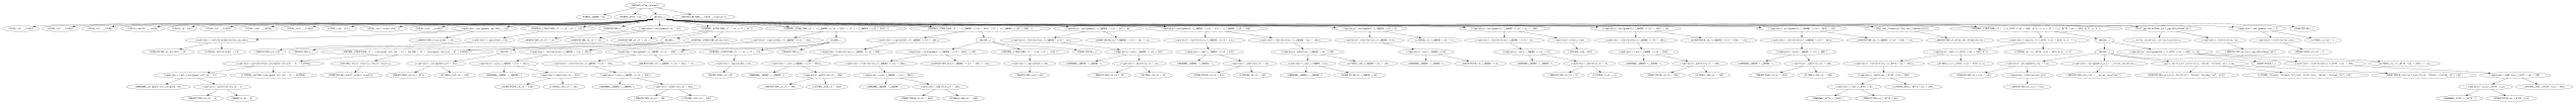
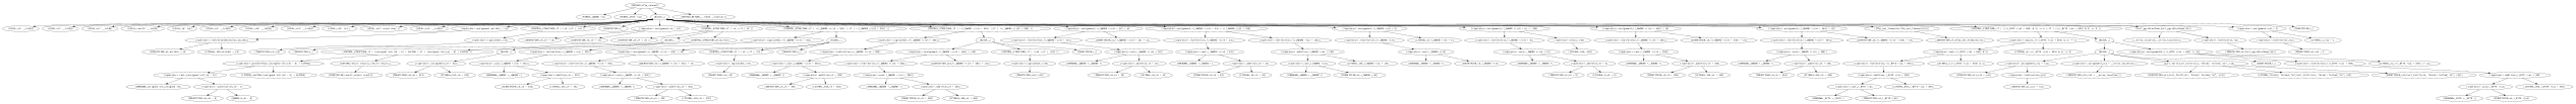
  digraph {
    fontname="Source Code Pro"
    node [fontname="Source Code Pro"]
    edge [fontname="Source Code Pro"]
    n1 [label="(METHOD,tftp_connect)"]
    n2 [label="(PARAM,_QWORD *a1)"]
    n3 [label="(PARAM,_BYTE *a2)"]
    n4 [label="(BLOCK,,)"]
    n5 [label="(METHOD_RETURN,__int64 __fastcall)"]
    n6 [label="(LOCAL,v4: __int64)"]
    n7 [label="(LOCAL,v5: __int64)"]
    n8 [label="(LOCAL,v6: __int64)"]
    n9 [label="(LOCAL,result: __int64)"]
    n10 [label="(LOCAL,v8: int)"]
    n11 [label="(LOCAL,v9: __int64)"]
    n12 [label="(LOCAL,v10: __int64)"]
    n13 [label="(LOCAL,v11: __int64)"]
    n14 [label="(LOCAL,v12: int *)"]
    n15 [label="(LOCAL,v13: const char *)"]
    n16 [label="(LOCAL,v14: __int64)"]
    n17 [label="(<operator>.assignment,a1[148] = v4)"]
    n18 [label="(CONTROL_STRUCTURE,if ( !v4 ),if ( !v4 ))"]
    n19 [label="(IDENTIFIER,L,)"]
    n20 [label="(<operator>.assignment,v5 = v4)"]
    n21 [label="(CONTROL_STRUCTURE,if ( v6 ),if ( v6 ))"]
    n22 [label="(CONTROL_STRUCTURE,if ( !*(_QWORD *)(v5 + 352) ),if ( !*(_QWORD *)(v5 + 352) ))"]
    n23 [label="(CONTROL_STRUCTURE,if ( !*(_QWORD *)(v5 + 360) ),if ( !*(_QWORD *)(v5 + 360) ))"]
    n24 [label="(<operator>.assignment,*(_QWORD *)(v5 + 16) = a1)"]
    n25 [label="(<operator>.assignment,*(_DWORD *)(v5 + 24) = *((_DWORD *)a1 + 156))"]
    n26 [label="(<operator>.assignment,*(_DWORD *)v5 = 0)"]
    n27 [label="(<operator>.assignment,*(_DWORD *)(v5 + 8) = -100)"]
    n28 [label="(<operator>.assignment,*(_DWORD *)(v5 + 340) = v8)"]
    n29 [label="(<operator>.assignment,*(_DWORD *)(v5 + 344) = v8)"]
    n30 [label="(tftp_set_timeouts,tftp_set_timeouts(v5))"]
    n31 [label="(CONTROL_STRUCTURE,if ( (*((_BYTE *)a1 + 895) & 2) == 0 ),if ( (*((_BYTE *)a1 + 895) & 2) == 0 ))"]
    n32 [label="(Curl_pgrsStartNow,Curl_pgrsStartNow(*a1))"]
    n33 [label="(<operator>.assignment,*a2 = 1)"]
    n34 [label="(IDENTIFIER,L,)"]
    n35 [label="(<operator>.indirectIndexAccess,a1[148])"]
-   n36 [label="(IDENTIFIER,v4,a1[148] = v4)"]
    n37 [label="(<operator>.logicalNot,!v4)"]
    n38 [label="(IDENTIFIER,v5,v5 = v4)"]
    n39 [label="(IDENTIFIER,v4,v5 = v4)"]
    n40 [label="(IDENTIFIER,v6,if ( v6 ))"]
    n41 [label="(BLOCK,,)"]
    n42 [label="(CONTROL_STRUCTURE,else,else)"]
    n43 [label="(<operator>.logicalNot,!*(_QWORD *)(v5 + 352))"]
    n44 [label="(BLOCK,,)"]
    n45 [label="(<operator>.logicalNot,!*(_QWORD *)(v5 + 360))"]
    n46 [label="(BLOCK,,)"]
    n47 [label="(<operator>.indirection,*(_QWORD *)(v5 + 16))"]
    n48 [label="(IDENTIFIER,a1,*(_QWORD *)(v5 + 16) = a1)"]
    n49 [label="(<operator>.indirection,*(_DWORD *)(v5 + 24))"]
    n50 [label="(<operator>.indirection,*((_DWORD *)a1 + 156))"]
    n51 [label="(<operator>.indirection,*(_DWORD *)v5)"]
    n52 [label="(LITERAL,0,*(_DWORD *)v5 = 0)"]
    n53 [label="(<operator>.indirection,*(_DWORD *)(v5 + 8))"]
    n54 [label="(<operator>.minus,-100)"]
    n55 [label="(<operator>.indirection,*(_DWORD *)(v5 + 340))"]
    n56 [label="(IDENTIFIER,v8,*(_DWORD *)(v5 + 340) = v8)"]
    n57 [label="(<operator>.indirection,*(_DWORD *)(v5 + 344))"]
    n58 [label="(IDENTIFIER,v8,*(_DWORD *)(v5 + 344) = v8)"]
    n59 [label="(IDENTIFIER,v5,tftp_set_timeouts(v5))"]
    n60 [label="(<operator>.equals,(*((_BYTE *)a1 + 895) & 2) == 0)"]
    n61 [label="(BLOCK,,)"]
    n62 [label="(__errno_location,__errno_location())"]
    n63 [label="(<operator>.indirection,*a1)"]
    n64 [label="(<operator>.indirection,*a2)"]
    n65 [label="(LITERAL,1,*a2 = 1)"]
    n66 [label="(IDENTIFIER,a1,a1[148] = v4)"]
    n67 [label="(LITERAL,148,a1[148] = v4)"]
    n68 [label="(IDENTIFIER,v4,!v4)"]
    n69 [label="(IDENTIFIER,L,)"]
    n70 [label="(CONTROL_STRUCTURE,if ( (unsigned int)(v6 - 8) > 0xFFB0 ),if ( (unsigned int)(v6 - 8) > 0xFFB0 ))"]
    n71 [label="(BLOCK,,)"]
    n72 [label="(<operator>.greaterThan,(unsigned int)(v6 - 8) > 0xFFB0)"]
    n73 [label="(RETURN,return result;,return result;)"]
    n74 [label="(<operator>.cast,(unsigned int)(v6 - 8))"]
    n75 [label="(LITERAL,0xFFB0,(unsigned int)(v6 - 8) > 0xFFB0)"]
    n76 [label="(IDENTIFIER,result,return result;)"]
    n77 [label="(UNKNOWN,unsigned int,unsigned int)"]
    n78 [label="(<operator>.subtraction,v6 - 8)"]
    n79 [label="(IDENTIFIER,v6,v6 - 8)"]
    n80 [label="(QWORD,8,v6 - 8)"]
    n81 [label="(<operator>.assignment,v8 = 512)"]
    n82 [label="(IDENTIFIER,v8,v8 = 512)"]
    n83 [label="(LITERAL,512,v8 = 512)"]
    n84 [label="(<operator>.indirection,*(_QWORD *)(v5 + 352))"]
    n85 [label="(<operator>.assignment,*(_QWORD *)(v5 + 352) = v9)"]
    n86 [label="(CONTROL_STRUCTURE,if ( !v9 ),if ( !v9 ))"]
    n87 [label="(IDENTIFIER,L,)"]
    n88 [label="(<operator>.cast,(_QWORD *)(v5 + 352))"]
    n89 [label="(UNKNOWN,_QWORD *,_QWORD *)"]
    n90 [label="(<operator>.addition,v5 + 352)"]
    n91 [label="(IDENTIFIER,v5,v5 + 352)"]
    n92 [label="(LITERAL,352,v5 + 352)"]
    n93 [label="(<operator>.indirection,*(_QWORD *)(v5 + 352))"]
    n94 [label="(IDENTIFIER,v9,*(_QWORD *)(v5 + 352) = v9)"]
    n95 [label="(<operator>.logicalNot,!v9)"]
    n96 [label="(<operator>.cast,(_QWORD *)(v5 + 352))"]
    n97 [label="(UNKNOWN,_QWORD *,_QWORD *)"]
    n98 [label="(<operator>.addition,v5 + 352)"]
    n99 [label="(IDENTIFIER,v5,v5 + 352)"]
    n100 [label="(LITERAL,352,v5 + 352)"]
    n101 [label="(IDENTIFIER,v9,!v9)"]
    n102 [label="(<operator>.indirection,*(_QWORD *)(v5 + 360))"]
    n103 [label="(<operator>.assignment,*(_QWORD *)(v5 + 360) = v10)"]
    n104 [label="(CONTROL_STRUCTURE,if ( !v10 ),if ( !v10 ))"]
    n105 [label="(IDENTIFIER,L,)"]
    n106 [label="(<operator>.cast,(_QWORD *)(v5 + 360))"]
    n107 [label="(UNKNOWN,_QWORD *,_QWORD *)"]
    n108 [label="(<operator>.addition,v5 + 360)"]
    n109 [label="(IDENTIFIER,v5,v5 + 360)"]
    n110 [label="(LITERAL,360,v5 + 360)"]
    n111 [label="(<operator>.indirection,*(_QWORD *)(v5 + 360))"]
    n112 [label="(IDENTIFIER,v10,*(_QWORD *)(v5 + 360) = v10)"]
    n113 [label="(<operator>.logicalNot,!v10)"]
    n114 [label="(<operator>.cast,(_QWORD *)(v5 + 360))"]
    n115 [label="(UNKNOWN,_QWORD *,_QWORD *)"]
    n116 [label="(<operator>.addition,v5 + 360)"]
    n117 [label="(IDENTIFIER,v5,v5 + 360)"]
    n118 [label="(LITERAL,360,v5 + 360)"]
    n119 [label="(IDENTIFIER,v10,!v10)"]
    n120 [label="(<operator>.cast,(_QWORD *)(v5 + 16))"]
    n121 [label="(UNKNOWN,_QWORD *,_QWORD *)"]
    n122 [label="(<operator>.addition,v5 + 16)"]
    n123 [label="(IDENTIFIER,v5,v5 + 16)"]
    n124 [label="(LITERAL,16,v5 + 13)"]
    n125 [label="(<operator>.cast,(_DWORD *)(v5 + 24))"]
    n126 [label="(<operator>.addition,(_DWORD *)a1 + 156)"]
    n127 [label="(UNKNOWN,_DWORD *,_DWORD *)"]
    n128 [label="(<operator>.addition,v5 + 24)"]
    n129 [label="(IDENTIFIER,v5,v5 + 24)"]
    n130 [label="(LITERAL,24,v5 + 24)"]
    n131 [label="(<operator>.cast,(_DWORD *)a1)"]
    n132 [label="(LITERAL,156,(_DWORD *)a1 + 156)"]
    n133 [label="(UNKNOWN,_DWORD *,_DWORD *)"]
    n134 [label="(IDENTIFIER,a1,(_DWORD *)a1)"]
    n135 [label="(<operator>.cast,(_DWORD *)v5)"]
    n136 [label="(UNKNOWN,_DWORD *,_DWORD *)"]
    n137 [label="(IDENTIFIER,v5,(_DWORD *)v5)"]
    n138 [label="(<operator>.cast,(_DWORD *)(v5 + 8))"]
    n139 [label="(LITERAL,100,-100)"]
    n140 [label="(UNKNOWN,_DWORD *,_DWORD *)"]
    n141 [label="(<operator>.addition,v5 + 8)"]
    n142 [label="(IDENTIFIER,v5,v5 + 8)"]
    n143 [label="(LITERAL,8,v5 + 8)"]
    n144 [label="(<operator>.cast,(_DWORD *)(v5 + 340))"]
    n145 [label="(UNKNOWN,_DWORD *,_DWORD *)"]
    n146 [label="(<operator>.addition,v5 + 340)"]
    n147 [label="(IDENTIFIER,v5,v5 + 340)"]
    n148 [label="(LITERAL,340,v5 + 340)"]
    n149 [label="(<operator>.cast,(_DWORD *)(v5 + 344))"]
    n150 [label="(UNKNOWN,_DWORD *,_DWORD *)"]
    n151 [label="(<operator>.addition,v5 + 344)"]
    n152 [label="(IDENTIFIER,v5,v5 + 344)"]
    n153 [label="(LITERAL,345,v5 + 344)"]
    n154 [label="(<operator>.and,*((_BYTE *)a1 + 895) & 2)"]
    n155 [label="(LITERAL,0,(*((_BYTE *)a1 + 895) & 2) == 0)"]
    n156 [label="(BLOCK,,)"]
    n157 [label="(<operators>.assignmentOr,*((_BYTE *)a1 + 895) |= 2u)"]
    n158 [label="(<operator>.indirection,*((_BYTE *)a1 + 895))"]
    n159 [label="(LITERAL,2,*((_BYTE *)a1 + 895) & 2)"]
    n160 [label="(<operator>.addition,(_BYTE *)a1 + 895)"]
    n161 [label="(<operator>.cast,(_BYTE *)a1)"]
    n162 [label="(LITERAL,895,(_BYTE *)a1 + 895)"]
    n163 [label="(UNKNOWN,_BYTE *,_BYTE *)"]
    n164 [label="(IDENTIFIER,a1,(_BYTE *)a1)"]
    n165 [label="(<operator>.assignment,v11 = *a1)"]
    n166 [label="(<operator>.assignment,v12 = __errno_location())"]
    n167 [label="(Curl_failf,Curl_failf(v11, \"bind() failed; %s\", v13))"]
    n168 [label="(IDENTIFIER,L,)"]
    n169 [label="(<operator>.indirection,*((_BYTE *)a1 + 895))"]
    n170 [label="(LITERAL,2u,*((_BYTE *)a1 + 895) |= 2u)"]
    n171 [label="(IDENTIFIER,v11,v11 = *a1)"]
    n172 [label="(<operator>.indirection,*a1)"]
    n173 [label="(IDENTIFIER,v12,v12 = __errno_location())"]
    n174 [label="(IDENTIFIER,v11,Curl_failf(v11, \"bind() failed; %s\", v13))"]
    n175 [label="(LITERAL,\"bind() failed; %s\",Curl_failf(v11, \"bind() failed; %s\", v13))"]
    n176 [label="(IDENTIFIER,v13,Curl_failf(v11, \"bind() failed; %s\", v13))"]
    n177 [label="(IDENTIFIER,a1,v11 = *a1)"]
    n178 [label="(<operator>.addition,(_BYTE *)a1 + 895)"]
    n179 [label="(<operator>.cast,(_BYTE *)a1)"]
    n180 [label="(LITERAL,895,(_BYTE *)a1 + 895)"]
    n181 [label="(UNKNOWN,_BYTE *,_BYTE *)"]
    n182 [label="(IDENTIFIER,a1,(_BYTE *)a1)"]
    n183 [label="(IDENTIFIER,a1,Curl_pgrsStartNow(*a1))"]
    n184 [label="(IDENTIFIER,a2,*a2 = 1)"]
    n1 -> n2
    n1 -> n3
    n1 -> n4
    n1 -> n5
    n4 -> n6
    n4 -> n7
    n4 -> n8
    n4 -> n9
    n4 -> n10
    n4 -> n11
    n4 -> n12
    n4 -> n13
    n4 -> n14
    n4 -> n15
    n4 -> n16
    n4 -> n17
    n4 -> n18
    n4 -> n19
    n4 -> n20
    n4 -> n21
    n4 -> n22
    n4 -> n23
    n4 -> n24
    n4 -> n25
    n4 -> n26
    n4 -> n27
    n4 -> n28
    n4 -> n29
    n4 -> n30
    n4 -> n31
    n4 -> n32
    n4 -> n33
    n4 -> n34
    n17 -> n35
-   n17 -> n36
    n18 -> n37
    n20 -> n38
    n20 -> n39
    n21 -> n40
    n21 -> n41
    n21 -> n42
    n22 -> n43
    n22 -> n44
    n23 -> n45
    n23 -> n46
    n24 -> n47
    n24 -> n48
    n25 -> n49
    n25 -> n50
    n26 -> n51
    n26 -> n52
    n27 -> n53
    n27 -> n54
    n28 -> n55
    n28 -> n56
    n29 -> n57
    n29 -> n58
    n30 -> n59
    n31 -> n60
    n31 -> n61
    n32 -> n62
    n32 -> n63
    n33 -> n64
    n33 -> n65
    n35 -> n66
    n35 -> n67
    n37 -> n68
    n41 -> n69
    n41 -> n70
    n42 -> n71
    n43 -> n84
    n44 -> n85
    n44 -> n86
    n44 -> n87
    n45 -> n102
    n46 -> n103
    n46 -> n104
    n46 -> n105
    n47 -> n120
    n49 -> n125
    n50 -> n126
    n51 -> n135
    n53 -> n138
    n54 -> n139
    n55 -> n144
    n57 -> n149
    n60 -> n154
    n60 -> n155
    n61 -> n156
    n61 -> n157
    n63 -> n183
    n64 -> n184
    n70 -> n72
    n70 -> n73
    n71 -> n81
    n72 -> n74
    n72 -> n75
    n73 -> n76
    n74 -> n77
    n74 -> n78
    n78 -> n79
    n78 -> n80
    n81 -> n82
    n81 -> n83
    n84 -> n88
    n85 -> n93
    n85 -> n94
    n86 -> n95
    n88 -> n89
    n88 -> n90
    n90 -> n91
    n90 -> n92
    n93 -> n96
    n95 -> n101
    n96 -> n97
    n96 -> n98
    n98 -> n99
    n98 -> n100
    n102 -> n106
    n103 -> n111
    n103 -> n112
    n104 -> n113
    n106 -> n107
    n106 -> n108
    n108 -> n109
    n108 -> n110
    n111 -> n114
    n113 -> n119
    n114 -> n115
    n114 -> n116
    n116 -> n117
    n116 -> n118
    n120 -> n121
    n120 -> n122
    n122 -> n123
    n122 -> n124
    n125 -> n127
    n125 -> n128
    n126 -> n131
    n126 -> n132
    n128 -> n129
    n128 -> n130
    n131 -> n133
    n131 -> n134
    n135 -> n136
    n135 -> n137
    n138 -> n140
    n138 -> n141
    n141 -> n142
    n141 -> n143
    n144 -> n145
    n144 -> n146
    n146 -> n147
    n146 -> n148
    n149 -> n150
    n149 -> n151
    n151 -> n152
    n151 -> n153
    n154 -> n158
    n154 -> n159
    n156 -> n165
    n156 -> n166
    n156 -> n167
    n156 -> n168
    n157 -> n169
    n157 -> n170
    n158 -> n160
    n160 -> n161
    n160 -> n162
    n161 -> n163
    n161 -> n164
    n165 -> n171
    n165 -> n172
    n166 -> n173
    n167 -> n174
    n167 -> n175
    n167 -> n176
    n169 -> n178
    n172 -> n177
    n178 -> n179
    n178 -> n180
    n179 -> n181
    n179 -> n182
  }
